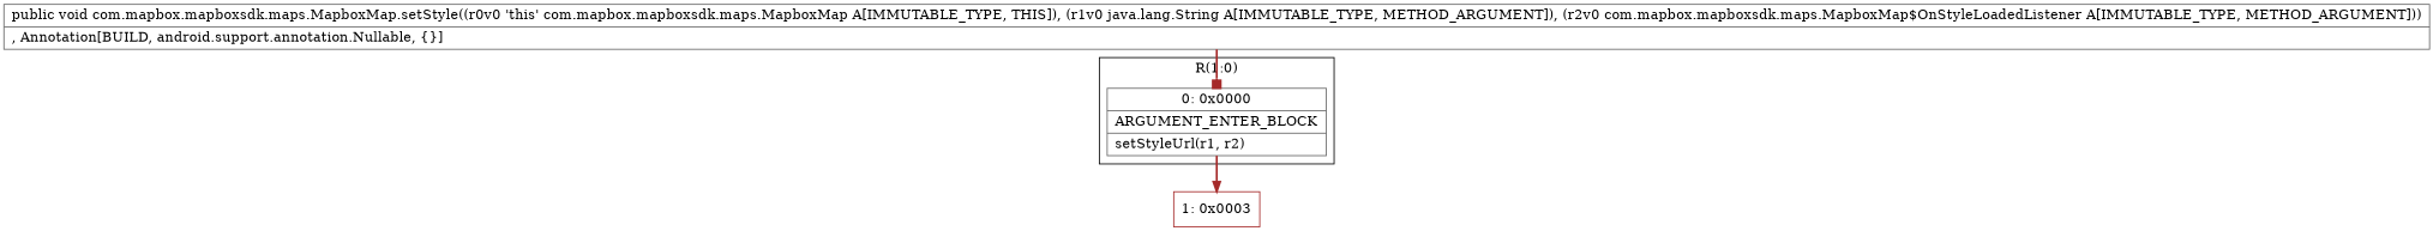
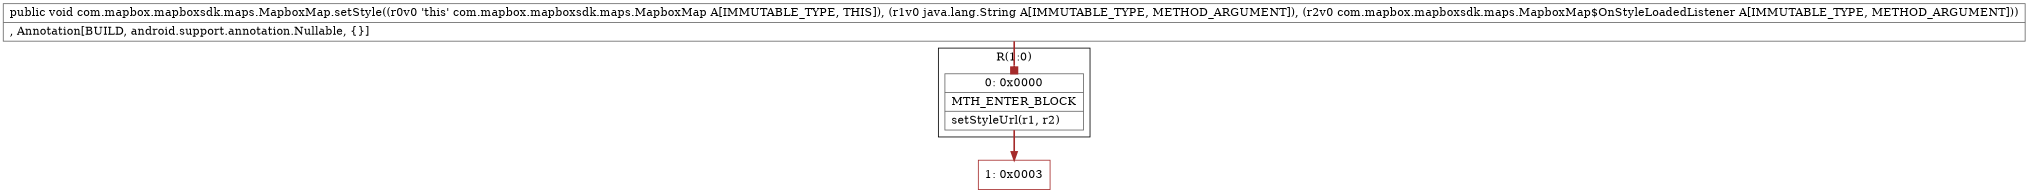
  digraph {
    node [color=gray40 shape=record]
    edge [color=brown style=bold]
-   n1 [label="{0\:\ 0x0000|ARGUMENT_ENTER_BLOCK\l|setStyleUrl(r1, r2)\l}"]
+   n1 [label="{0\:\ 0x0000|MTH_ENTER_BLOCK\l|setStyleUrl(r1, r2)\l}"]
    n2 [color=brown label="{1\:\ 0x0003}"]
    n3 [label="{public void com.mapbox.mapboxsdk.maps.MapboxMap.setStyle((r0v0 'this' com.mapbox.mapboxsdk.maps.MapboxMap A[IMMUTABLE_TYPE, THIS]), (r1v0 java.lang.String A[IMMUTABLE_TYPE, METHOD_ARGUMENT]), (r2v0 com.mapbox.mapboxsdk.maps.MapboxMap$OnStyleLoadedListener A[IMMUTABLE_TYPE, METHOD_ARGUMENT]))  | , Annotation[BUILD, android.support.annotation.Nullable, \{\}]\l}"]
    subgraph cluster_1 {
      label="R(1:0)"
      n1
    }
    n1 -> n2 [arrowhead=normal]
    n3 -> n1 [arrowhead=box]
  }
